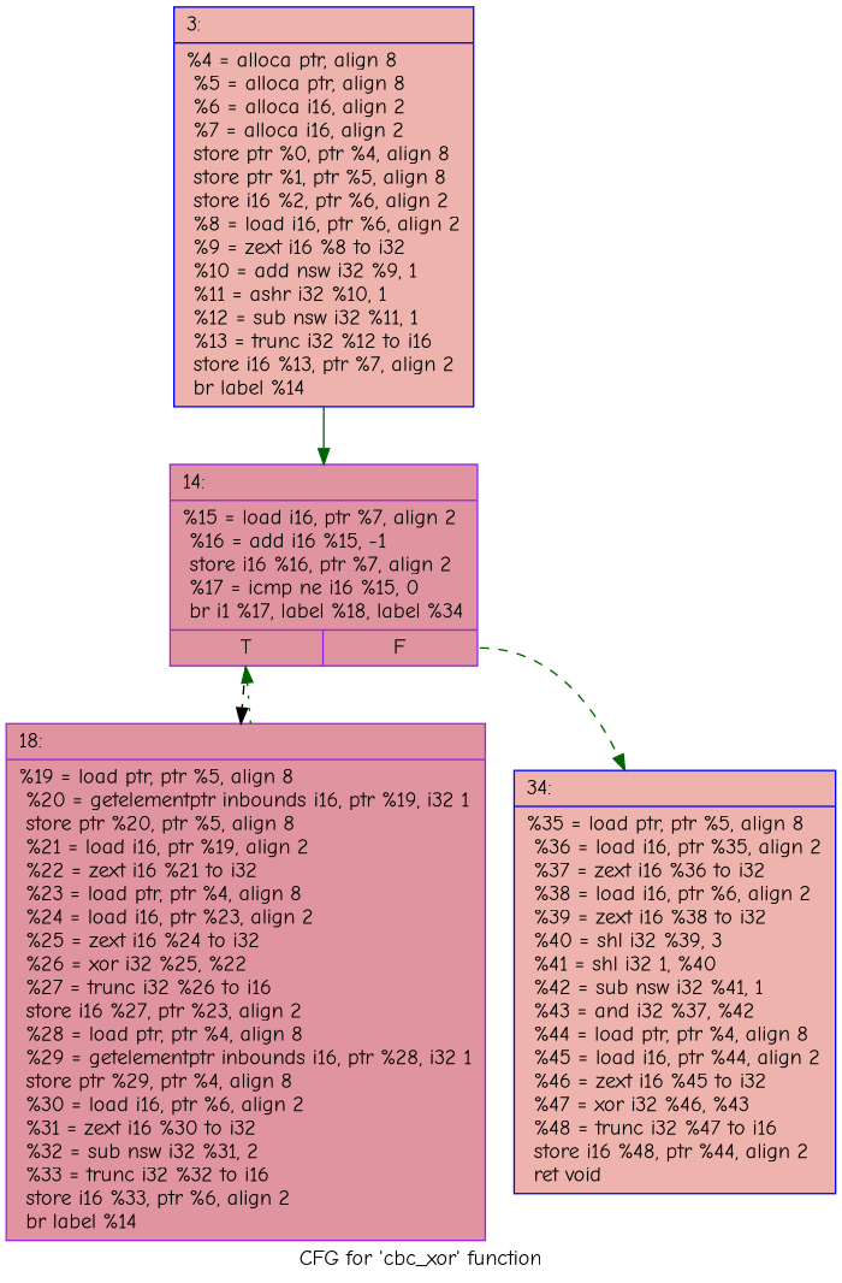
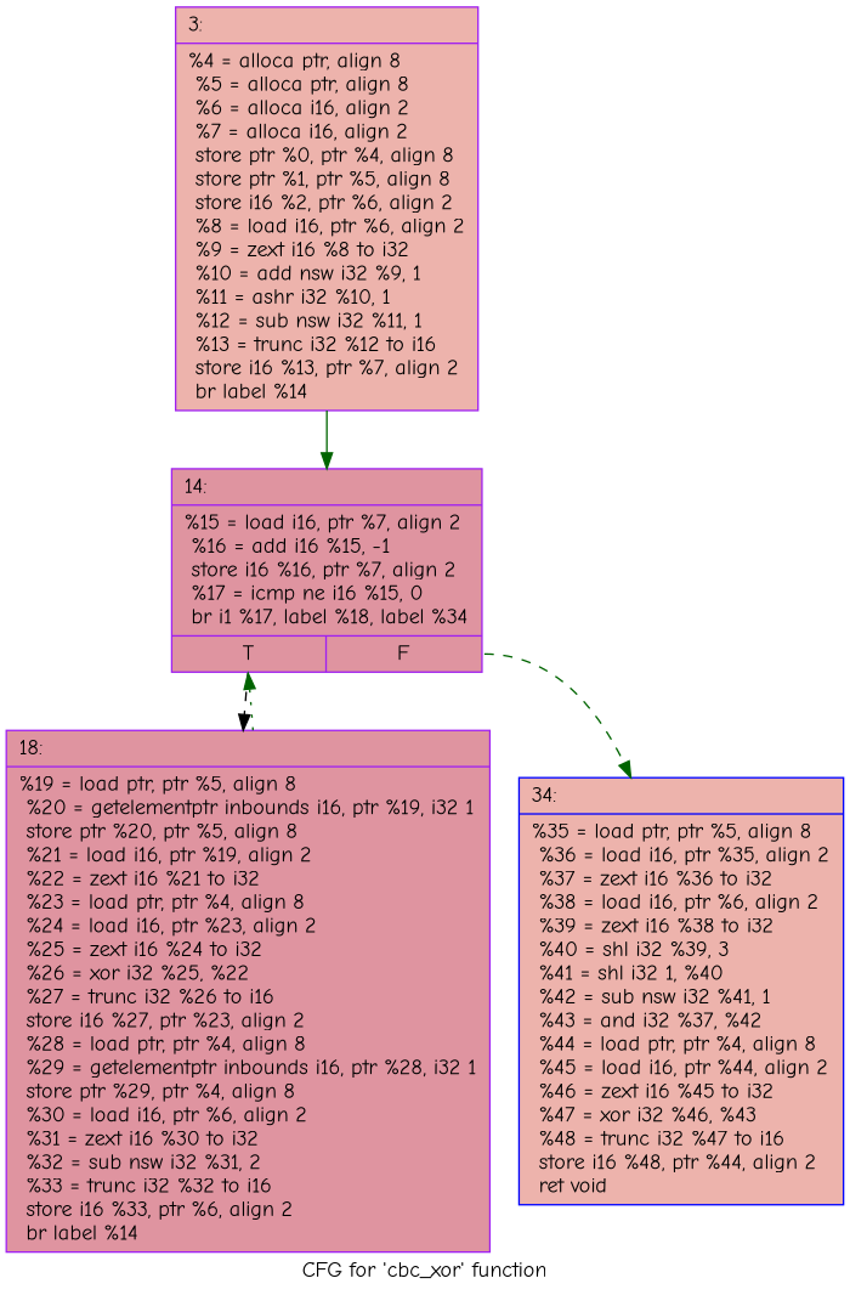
  digraph {
    label="CFG for 'cbc_xor' function"
    fontname="Comic Neue"
    node [color=blue fillcolor="#d6524470" fontname="Comic Neue" shape=record style=filled]
    edge [color=darkgreen style=dashed fontname="Comic Neue"]
-   n1 [label="{3:\l|  %4 = alloca ptr, align 8\l  %5 = alloca ptr, align 8\l  %6 = alloca i16, align 2\l  %7 = alloca i16, align 2\l  store ptr %0, ptr %4, align 8\l  store ptr %1, ptr %5, align 8\l  store i16 %2, ptr %6, align 2\l  %8 = load i16, ptr %6, align 2\l  %9 = zext i16 %8 to i32\l  %10 = add nsw i32 %9, 1\l  %11 = ashr i32 %10, 1\l  %12 = sub nsw i32 %11, 1\l  %13 = trunc i32 %12 to i16\l  store i16 %13, ptr %7, align 2\l  br label %14\l}"]
+   n1 [color=purple label="{3:\l|  %4 = alloca ptr, align 8\l  %5 = alloca ptr, align 8\l  %6 = alloca i16, align 2\l  %7 = alloca i16, align 2\l  store ptr %0, ptr %4, align 8\l  store ptr %1, ptr %5, align 8\l  store i16 %2, ptr %6, align 2\l  %8 = load i16, ptr %6, align 2\l  %9 = zext i16 %8 to i32\l  %10 = add nsw i32 %9, 1\l  %11 = ashr i32 %10, 1\l  %12 = sub nsw i32 %11, 1\l  %13 = trunc i32 %12 to i16\l  store i16 %13, ptr %7, align 2\l  br label %14\l}"]
    n2 [color=purple fillcolor="#b70d2870" label="{14:\l|  %15 = load i16, ptr %7, align 2\l  %16 = add i16 %15, -1\l  store i16 %16, ptr %7, align 2\l  %17 = icmp ne i16 %15, 0\l  br i1 %17, label %18, label %34\l|{<s0>T|<s1>F}}"]
    n3 [color=purple fillcolor="#b70d2870" label="{18:\l|  %19 = load ptr, ptr %5, align 8\l  %20 = getelementptr inbounds i16, ptr %19, i32 1\l  store ptr %20, ptr %5, align 8\l  %21 = load i16, ptr %19, align 2\l  %22 = zext i16 %21 to i32\l  %23 = load ptr, ptr %4, align 8\l  %24 = load i16, ptr %23, align 2\l  %25 = zext i16 %24 to i32\l  %26 = xor i32 %25, %22\l  %27 = trunc i32 %26 to i16\l  store i16 %27, ptr %23, align 2\l  %28 = load ptr, ptr %4, align 8\l  %29 = getelementptr inbounds i16, ptr %28, i32 1\l  store ptr %29, ptr %4, align 8\l  %30 = load i16, ptr %6, align 2\l  %31 = zext i16 %30 to i32\l  %32 = sub nsw i32 %31, 2\l  %33 = trunc i32 %32 to i16\l  store i16 %33, ptr %6, align 2\l  br label %14\l}"]
    n4 [label="{34:\l|  %35 = load ptr, ptr %5, align 8\l  %36 = load i16, ptr %35, align 2\l  %37 = zext i16 %36 to i32\l  %38 = load i16, ptr %6, align 2\l  %39 = zext i16 %38 to i32\l  %40 = shl i32 %39, 3\l  %41 = shl i32 1, %40\l  %42 = sub nsw i32 %41, 1\l  %43 = and i32 %37, %42\l  %44 = load ptr, ptr %4, align 8\l  %45 = load i16, ptr %44, align 2\l  %46 = zext i16 %45 to i32\l  %47 = xor i32 %46, %43\l  %48 = trunc i32 %47 to i16\l  store i16 %48, ptr %44, align 2\l  ret void\l}"]
    n1 -> n2 [style=solid]
    n2 -> n3 [tailport=s0 color=black]
    n2 -> n4 [tailport=s1]
    n3 -> n2 [style=dotted]
  }
